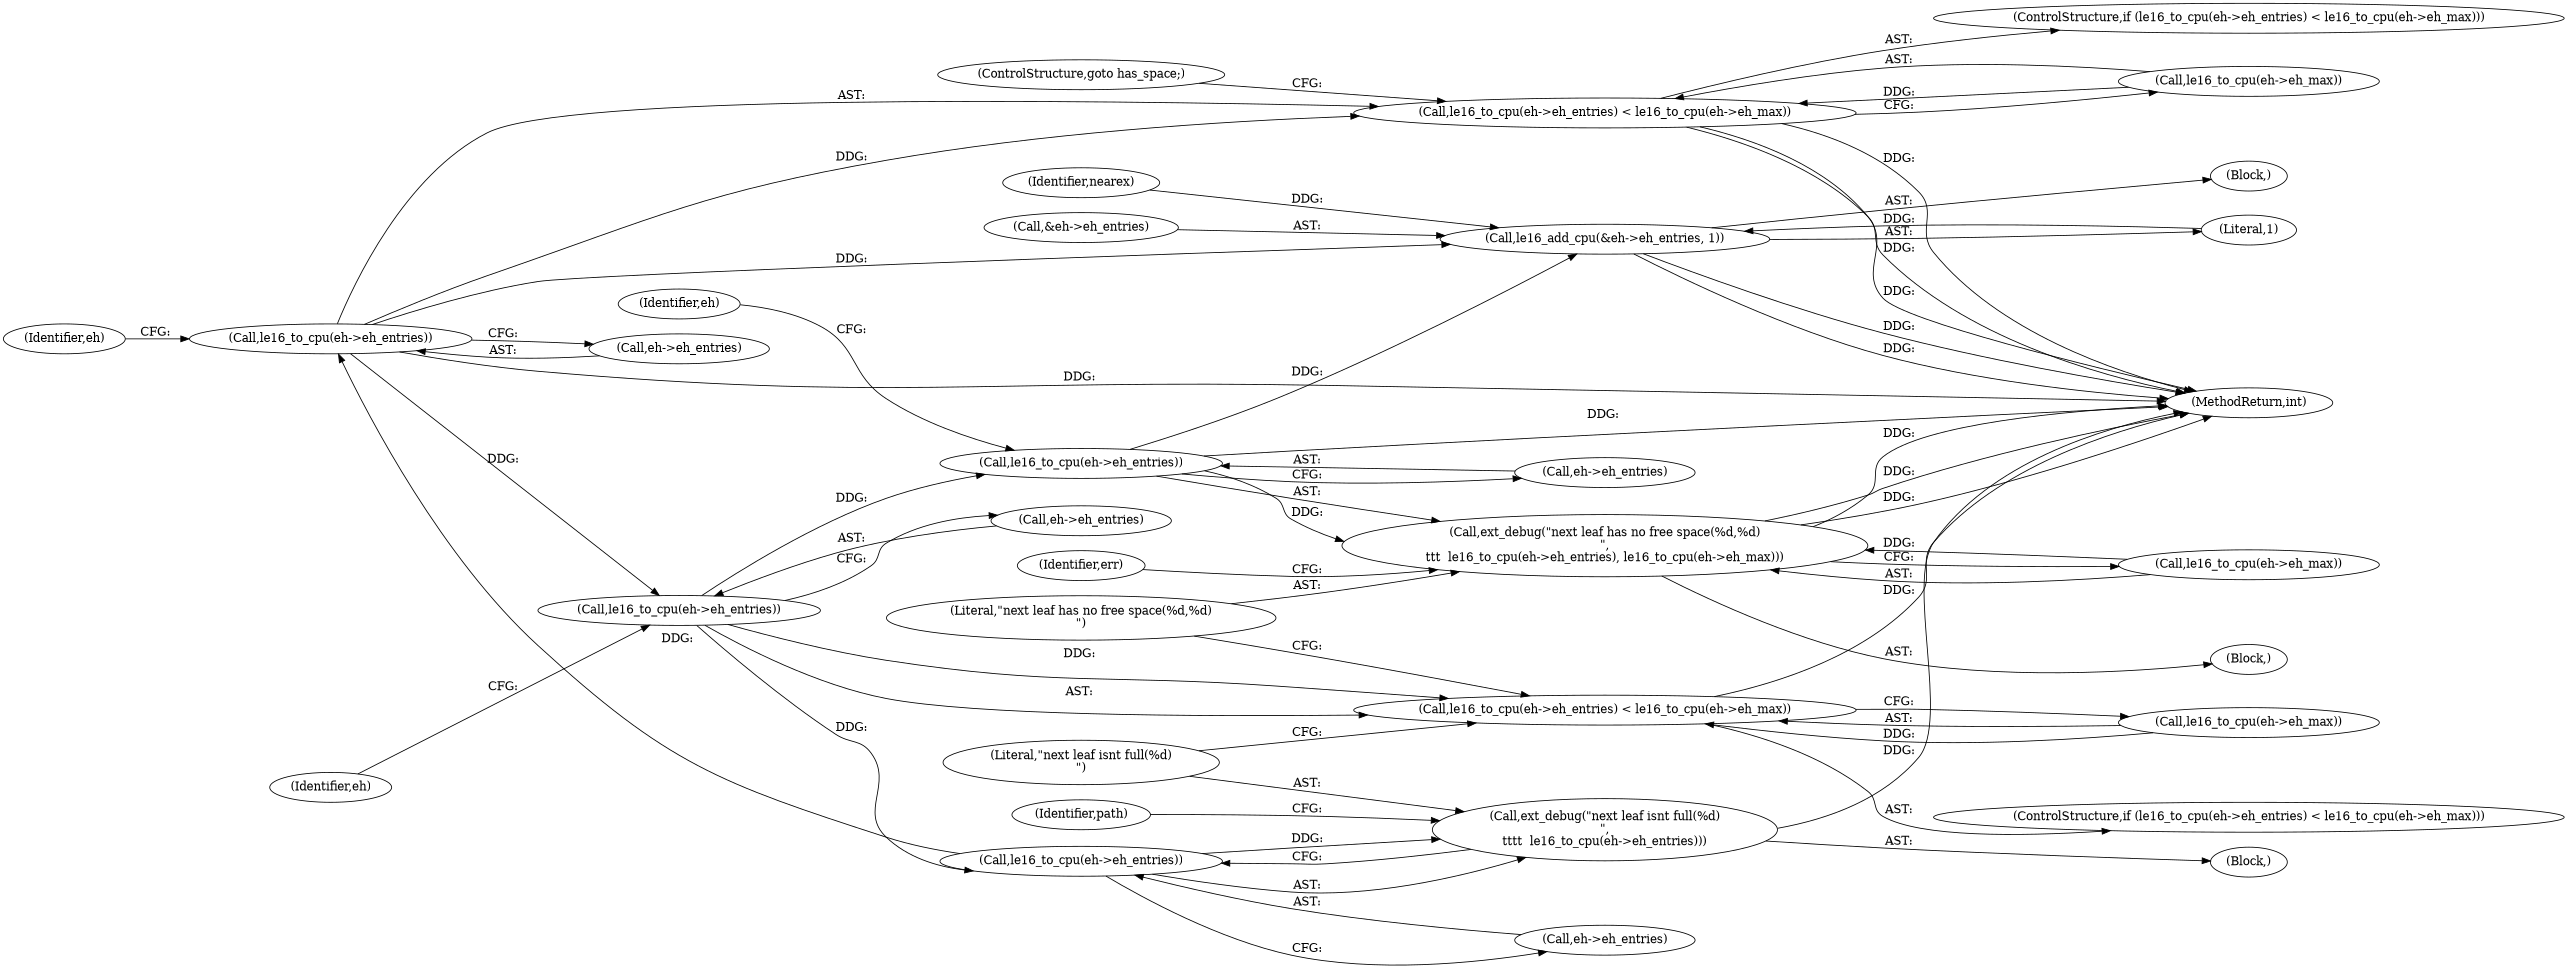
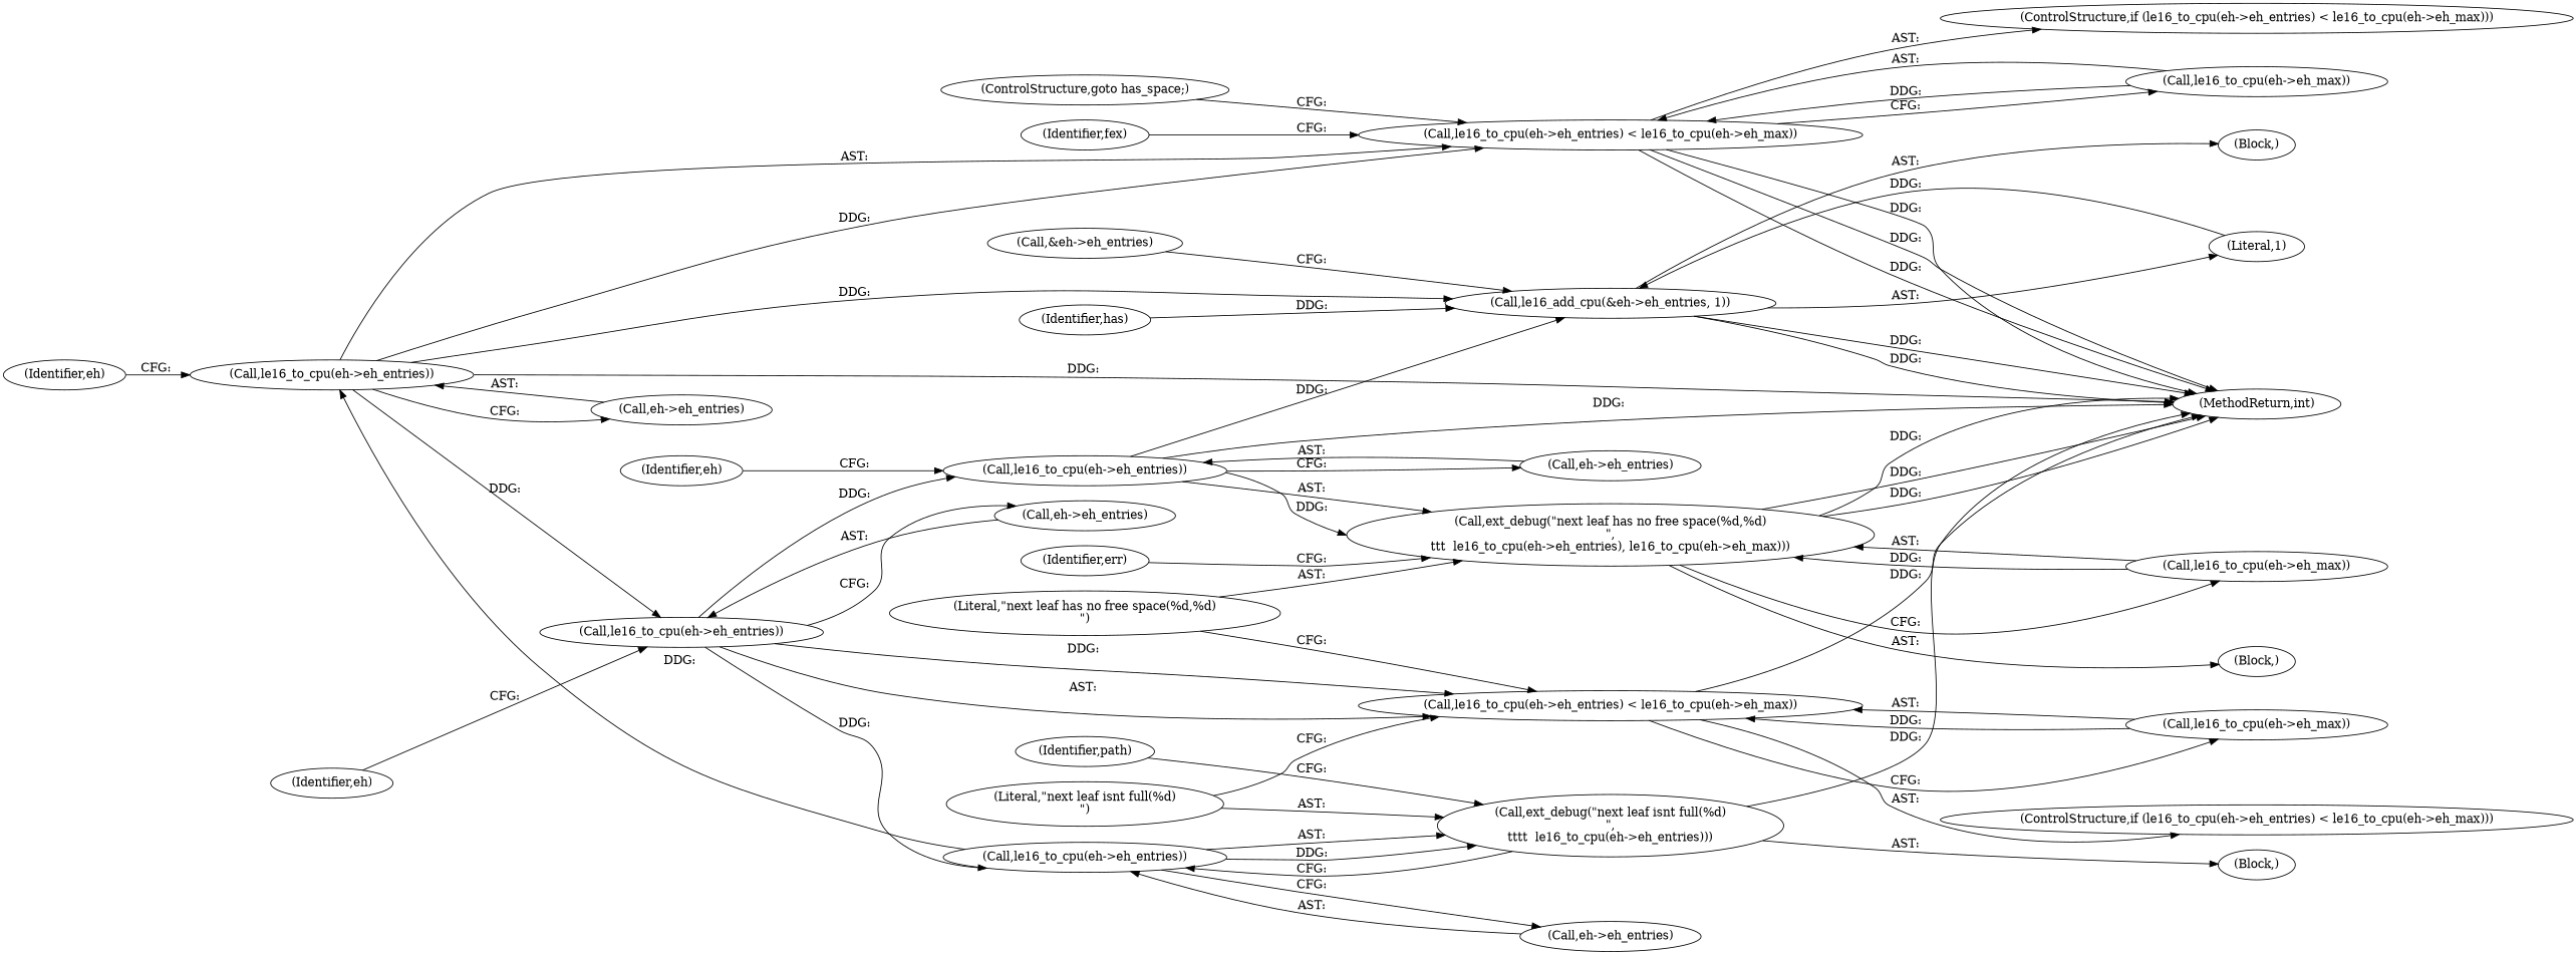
  digraph {
    rankdir=LR
    n1 [label="(Call,le16_to_cpu(eh->eh_entries))"]
    n2 [label="(Call,le16_to_cpu(eh->eh_entries))"]
    n3 [label="(Call,le16_to_cpu(eh->eh_entries) < le16_to_cpu(eh->eh_max))"]
    n4 [label="(Call,le16_add_cpu(&eh->eh_entries, 1))"]
    n5 [label="(Call,eh->eh_entries)"]
    n6 [label="(MethodReturn,int)"]
    n7 [label="(Call,le16_to_cpu(eh->eh_entries))"]
    n8 [label="(Call,le16_to_cpu(eh->eh_entries) < le16_to_cpu(eh->eh_max))"]
    n9 [label="(Call,le16_to_cpu(eh->eh_entries))"]
    n10 [label="(Call,eh->eh_entries)"]
    n11 [label="(ControlStructure,if (le16_to_cpu(eh->eh_entries) < le16_to_cpu(eh->eh_max)))"]
    n12 [label="(Call,le16_to_cpu(eh->eh_max))"]
    n13 [label="(Block,)"]
    n14 [label="(Literal,1)"]
    n15 [label="(Call,ext_debug(\"next leaf isnt full(%d)\n\",\n\t\t\t\t  le16_to_cpu(eh->eh_entries)))"]
    n16 [label="(Call,eh->eh_entries)"]
    n17 [label="(Block,)"]
    n18 [label="(ControlStructure,if (le16_to_cpu(eh->eh_entries) < le16_to_cpu(eh->eh_max)))"]
    n19 [label="(Call,le16_to_cpu(eh->eh_max))"]
    n20 [label="(Call,ext_debug(\"next leaf has no free space(%d,%d)\n\",\n\t\t\t  le16_to_cpu(eh->eh_entries), le16_to_cpu(eh->eh_max)))"]
    n21 [label="(Call,eh->eh_entries)"]
    n22 [label="(Call,le16_to_cpu(eh->eh_max))"]
    n23 [label="(Block,)"]
    n24 [label="(ControlStructure,goto has_space;)"]
    n25 [label="(Identifier,eh)"]
    n26 [label="(Identifier,err)"]
    n27 [label="(Identifier,eh)"]
-   n28 [label="(Identifier,nearex)"]
+   n28 [label="(Identifier,has)"]
+   n29 [label="(Identifier,fex)"]
    n30 [label="(Call,&eh->eh_entries)"]
    n31 [label="(Identifier,eh)"]
    n32 [label="(Literal,\"next leaf isnt full(%d)\n\")"]
    n33 [label="(Literal,\"next leaf has no free space(%d,%d)\n\")"]
    n34 [label="(Identifier,path)"]
    n1 -> n2 [label="DDG: "]
    n1 -> n3 [label="AST: "]
    n1 -> n3 [label="DDG: "]
    n1 -> n4 [label="DDG: "]
    n1 -> n5 [label="CFG: "]
    n1 -> n6 [label="DDG: "]
    n2 -> n7 [label="DDG: "]
    n2 -> n8 [label="AST: "]
    n2 -> n8 [label="DDG: "]
    n2 -> n9 [label="DDG: "]
    n2 -> n10 [label="CFG: "]
    n3 -> n6 [label="DDG: "]
    n3 -> n6 [label="DDG: "]
    n3 -> n6 [label="DDG: "]
    n3 -> n11 [label="AST: "]
    n3 -> n12 [label="CFG: "]
    n4 -> n6 [label="DDG: "]
    n4 -> n6 [label="DDG: "]
    n4 -> n13 [label="AST: "]
    n4 -> n14 [label="AST: "]
    n5 -> n1 [label="AST: "]
    n7 -> n1 [label="DDG: "]
    n7 -> n15 [label="AST: "]
    n7 -> n15 [label="DDG: "]
    n7 -> n16 [label="CFG: "]
    n8 -> n6 [label="DDG: "]
    n8 -> n18 [label="AST: "]
    n8 -> n19 [label="CFG: "]
    n9 -> n4 [label="DDG: "]
    n9 -> n6 [label="DDG: "]
    n9 -> n20 [label="AST: "]
    n9 -> n20 [label="DDG: "]
    n9 -> n21 [label="CFG: "]
    n10 -> n2 [label="AST: "]
    n12 -> n3 [label="AST: "]
    n12 -> n3 [label="DDG: "]
    n14 -> n4 [label="DDG: "]
    n15 -> n6 [label="DDG: "]
    n15 -> n7 [label="CFG: "]
    n15 -> n17 [label="AST: "]
    n16 -> n7 [label="AST: "]
    n19 -> n8 [label="AST: "]
    n19 -> n8 [label="DDG: "]
    n20 -> n6 [label="DDG: "]
    n20 -> n6 [label="DDG: "]
    n20 -> n6 [label="DDG: "]
    n20 -> n22 [label="CFG: "]
    n20 -> n23 [label="AST: "]
    n21 -> n9 [label="AST: "]
    n22 -> n20 [label="AST: "]
    n22 -> n20 [label="DDG: "]
    n24 -> n3 [label="CFG: "]
    n25 -> n1 [label="CFG: "]
    n26 -> n20 [label="CFG: "]
    n27 -> n2 [label="CFG: "]
    n28 -> n4 [label="DDG: "]
-   n30 -> n4 [label="AST: "]
+   n29 -> n3 [label="CFG: "]
+   n30 -> n4 [label="CFG: "]
    n31 -> n9 [label="CFG: "]
    n32 -> n8 [label="CFG: "]
    n32 -> n15 [label="AST: "]
    n33 -> n8 [label="CFG: "]
    n33 -> n20 [label="AST: "]
    n34 -> n15 [label="CFG: "]
  }
